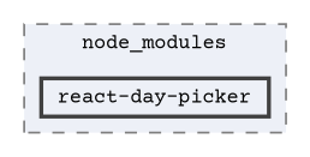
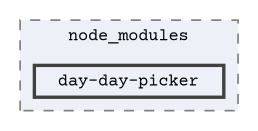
  digraph {
    compound=true
    fontname="Courier Prime"
-   n1 [color=grey25 fillcolor="#edf0f7" fontname="Courier Prime" fontsize=10 height=0.2 label="react-day-picker" shape=box style="filled,bold" width=0.4]
+   n1 [color=grey25 fillcolor="#edf0f7" fontname="Courier Prime" fontsize=10 height=0.2 label="day-day-picker" shape=box style="filled,bold" width=0.4]
    subgraph cluster_1 {
      bgcolor="#edf0f7"
      fontsize=10
      label=node_modules
      pencolor=grey50
      style="filled,dashed"
      n1
    }
  }
